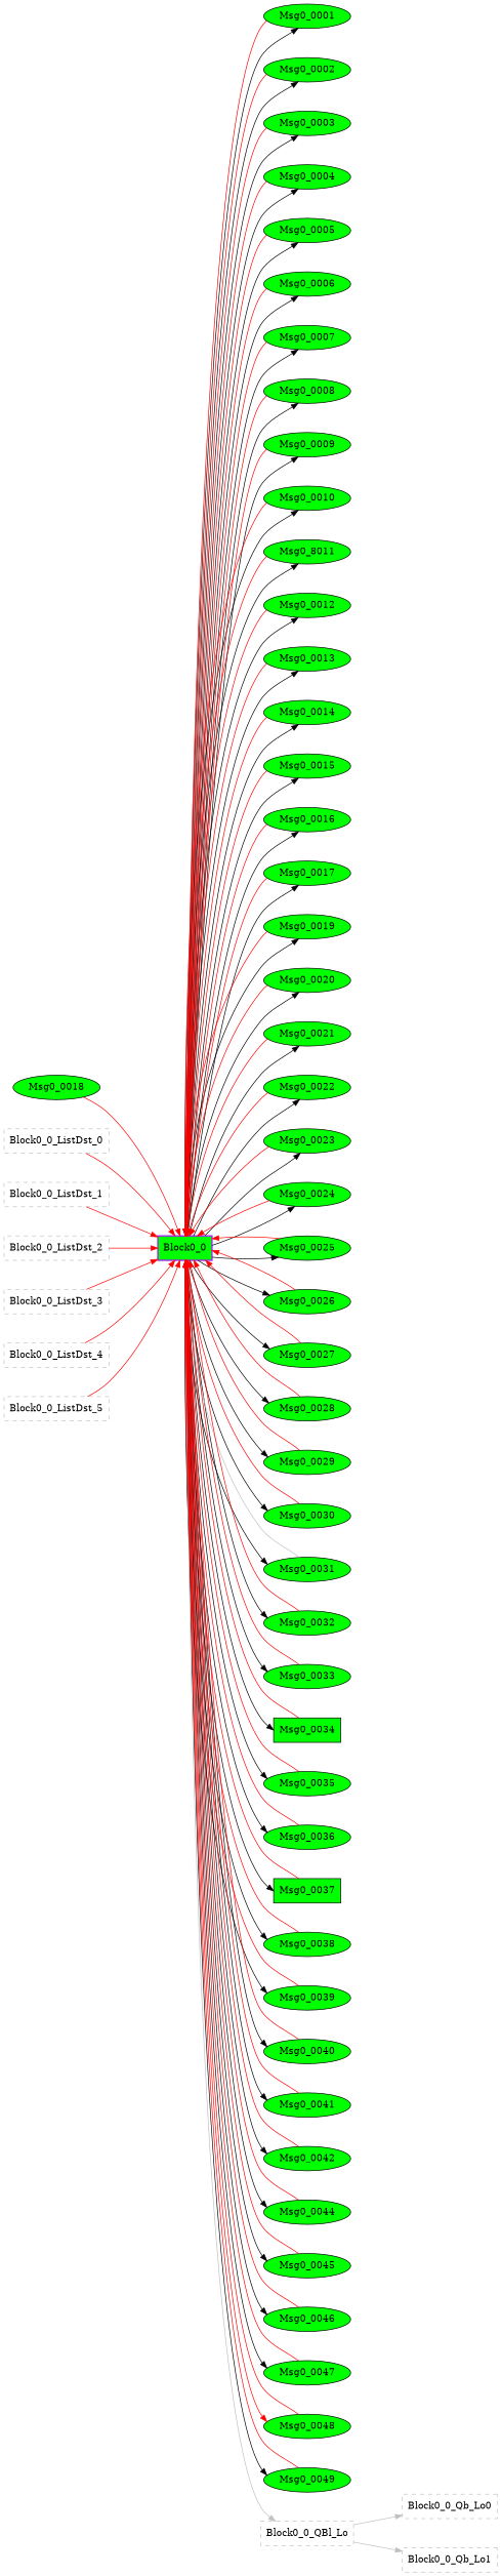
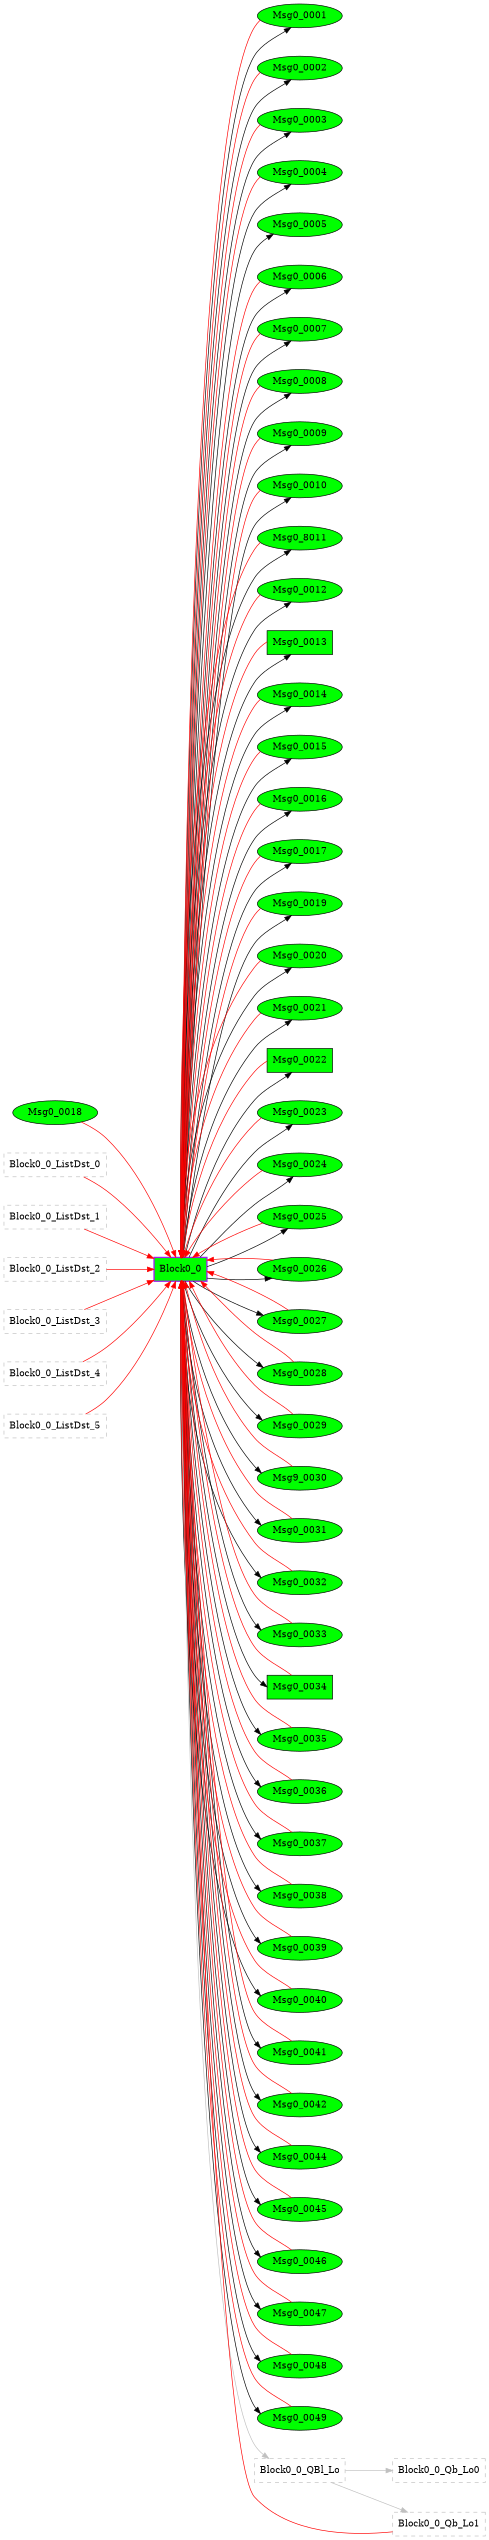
  digraph {
    mindist=1.0
    nodesep=0.6
    rankdir=LR
    ranksep=1.0
    root=Demo
    node [beamproc=undefined bpentry=false bpexit=false color=black cpu=0 fillcolor=green flags="0x00000102" patentry=false patexit=false pattern=AltDest0050 shape=oval style=filled type=tmsg beamin=0 bpcstart=0 bpid=0 fid=1 gid=0 reqnobeam=0 sid=0 tef=0 vacc=0]
    edge [color=red type=defdst]
    Block0_0 [color=purple flags="0x0010a107" patentry=true patexit=true penwidth=2 qhi=false qil=false qlo=true shape=rectangle tperiod=100000000 type=block beamin="" bpcstart="" bpid="" fid="" gid="" reqnobeam="" sid="" tef="" vacc=""]
    Msg0_0001 [evtno=1 par="0x0000000000000001" toffs=2000000]
    Msg0_0002 [evtno=2 par="0x0000000000000002" toffs=4000000]
    Msg0_0003 [evtno=3 par="0x0000000000000003" toffs=6000000]
    Msg0_0004 [evtno=4 par="0x0000000000000004" toffs=8000000]
    Msg0_0005 [evtno=5 par="0x0000000000000005" toffs=10000000]
    Msg0_0006 [evtno=6 par="0x0000000000000006" toffs=12000000]
    Msg0_0007 [evtno=7 par="0x0000000000000007" toffs=14000000]
    Msg0_0008 [evtno=8 par="0x0000000000000008" toffs=16000000]
    Msg0_0009 [evtno=9 par="0x0000000000000009" toffs=18000000]
    Msg0_0010 [evtno=10 par="0x000000000000000a" toffs=20000000]
    n12 [evtno=11 label=Msg0_8011 par="0x000000000000000b" toffs=22000000]
    Msg0_0012 [evtno=12 par="0x000000000000000c" toffs=24000000]
-   Msg0_0013 [evtno=13 par="0x000000000000000d" toffs=26000000]
+   Msg0_0013 [evtno=13 par="0x000000000000000d" shape=box toffs=26000000]
    Msg0_0014 [evtno=14 par="0x000000000000000e" toffs=28000000]
    Msg0_0015 [evtno=15 par="0x000000000000000f" toffs=30000000]
    Msg0_0016 [evtno=16 par="0x0000000000000010" toffs=32000000]
    Msg0_0017 [evtno=17 par="0x0000000000000011" toffs=34000000]
    Msg0_0019 [evtno=19 par="0x0000000000000013" toffs=38000000]
    Msg0_0020 [evtno=20 par="0x0000000000000014" toffs=40000000]
    Msg0_0021 [evtno=21 par="0x0000000000000015" toffs=42000000]
-   Msg0_0022 [evtno=22 par="0x0000000000000016" toffs=44000000]
+   Msg0_0022 [evtno=22 par="0x0000000000000016" shape=box toffs=44000000]
    Msg0_0023 [evtno=23 par="0x0000000000000017" toffs=46000000]
    Msg0_0024 [evtno=24 par="0x0000000000000018" toffs=48000000]
    Msg0_0025 [evtno=25 par="0x0000000000000019" toffs=50000000]
    Msg0_0026 [evtno=26 par="0x000000000000001a" toffs=52000000]
    Msg0_0027 [evtno=27 par="0x000000000000001b" toffs=54000000]
    Msg0_0028 [evtno=28 par="0x000000000000001c" toffs=56000000]
    Msg0_0029 [evtno=29 par="0x000000000000001d" toffs=58000000]
-   Msg0_0030 [evtno=30 par="0x000000000000001e" toffs=60000000]
+   Msg0_0030 [evtno=30 par="0x000000000000001e" toffs=60000000 label=Msg9_0030]
    Msg0_0031 [evtno=31 par="0x000000000000001f" toffs=62000000]
    Msg0_0032 [evtno=32 par="0x0000000000000020" toffs=64000000]
    Msg0_0033 [evtno=33 par="0x0000000000000021" toffs=66000000]
    Msg0_0034 [evtno=34 par="0x0000000000000022" shape=box toffs=68000000]
    Msg0_0035 [evtno=35 par="0x0000000000000023" toffs=70000000]
    Msg0_0036 [evtno=36 par="0x0000000000000024" toffs=72000000]
-   Msg0_0037 [evtno=37 par="0x0000000000000025" shape=box toffs=74000000]
+   Msg0_0037 [evtno=37 par="0x0000000000000025" toffs=74000000]
    Msg0_0038 [evtno=38 par="0x0000000000000026" toffs=76000000]
    Msg0_0039 [evtno=39 par="0x0000000000000027" toffs=78000000]
    Msg0_0040 [evtno=40 par="0x0000000000000028" toffs=80000000]
    Msg0_0041 [evtno=41 par="0x0000000000000029" toffs=82000000]
    Msg0_0042 [evtno=42 par="0x000000000000002a" toffs=84000000]
    Msg0_0044 [evtno=44 par="0x000000000000002c" toffs=88000000]
    Msg0_0045 [evtno=45 par="0x000000000000002d" toffs=90000000]
    Msg0_0046 [evtno=46 par="0x000000000000002e" toffs=92000000]
    Msg0_0047 [evtno=47 par="0x000000000000002f" toffs=94000000]
    Msg0_0048 [evtno=48 par="0x0000000000000030" toffs=96000000]
    Msg0_0049 [evtno=49 par="0x0000000000000031" toffs=98000000]
    Block0_0_QBl_Lo [color=gray fillcolor=white flags="0x00000009" shape=rectangle style="dashed, filled" type=qinfo beamproc="" bpentry="" bpexit="" patentry="" patexit="" pattern="" beamin="" bpcstart="" bpid="" fid="" gid="" reqnobeam="" sid="" tef="" vacc=""]
    Msg0_0018 [evtno=18 par="0x0000000000000012" toffs=36000000]
    Block0_0_Qb_Lo0 [color=gray fillcolor=white flags="0x0000000a" shape=rectangle style="dashed, filled" type=qbuf beamproc="" bpentry="" bpexit="" patentry="" patexit="" pattern="" beamin="" bpcstart="" bpid="" fid="" gid="" reqnobeam="" sid="" tef="" vacc=""]
    Block0_0_Qb_Lo1 [color=gray fillcolor=white flags="0x0000000a" shape=rectangle style="dashed, filled" type=qbuf beamproc="" bpentry="" bpexit="" patentry="" patexit="" pattern="" beamin="" bpcstart="" bpid="" fid="" gid="" reqnobeam="" sid="" tef="" vacc=""]
    Block0_0_ListDst_0 [color=gray fillcolor=white flags="0x0000000c" shape=rectangle style="dashed, filled" type=listdst beamproc="" bpentry="" bpexit="" patentry="" patexit="" pattern="" beamin="" bpcstart="" bpid="" fid="" gid="" reqnobeam="" sid="" tef="" vacc=""]
    Block0_0_ListDst_1 [color=gray fillcolor=white flags="0x0000000c" shape=rectangle style="dashed, filled" type=listdst beamproc="" bpentry="" bpexit="" patentry="" patexit="" pattern="" beamin="" bpcstart="" bpid="" fid="" gid="" reqnobeam="" sid="" tef="" vacc=""]
    Block0_0_ListDst_2 [color=gray fillcolor=white flags="0x0000000c" shape=rectangle style="dashed, filled" type=listdst beamproc="" bpentry="" bpexit="" patentry="" patexit="" pattern="" beamin="" bpcstart="" bpid="" fid="" gid="" reqnobeam="" sid="" tef="" vacc=""]
    Block0_0_ListDst_3 [color=gray fillcolor=white flags="0x0000000c" shape=rectangle style="dashed, filled" type=listdst beamproc="" bpentry="" bpexit="" patentry="" patexit="" pattern="" beamin="" bpcstart="" bpid="" fid="" gid="" reqnobeam="" sid="" tef="" vacc=""]
    Block0_0_ListDst_4 [color=gray fillcolor=white flags="0x0000000c" shape=rectangle style="dashed, filled" type=listdst beamproc="" bpentry="" bpexit="" patentry="" patexit="" pattern="" beamin="" bpcstart="" bpid="" fid="" gid="" reqnobeam="" sid="" tef="" vacc=""]
    Block0_0_ListDst_5 [color=gray fillcolor=white flags="0x0000000c" shape=rectangle style="dashed, filled" type=listdst beamproc="" bpentry="" bpexit="" patentry="" patexit="" pattern="" beamin="" bpcstart="" bpid="" fid="" gid="" reqnobeam="" sid="" tef="" vacc=""]
    Block0_0 -> Msg0_0001 [color=black type=altdst]
    Block0_0 -> Msg0_0002 [color=black type=altdst]
    Block0_0 -> Msg0_0003 [color=black type=altdst]
    Block0_0 -> Msg0_0004 [color=black type=altdst]
    Block0_0 -> Msg0_0005 [color=black type=altdst]
    Block0_0 -> Msg0_0006 [color=black type=altdst]
    Block0_0 -> Msg0_0007 [color=black type=altdst]
    Block0_0 -> Msg0_0008 [color=black type=altdst]
    Block0_0 -> Msg0_0009 [color=black type=altdst]
    Block0_0 -> Msg0_0010 [color=black type=altdst]
    Block0_0 -> n12 [color=black type=altdst]
    Block0_0 -> Msg0_0012 [color=black type=altdst]
    Block0_0 -> Msg0_0013 [color=black type=altdst]
    Block0_0 -> Msg0_0014 [color=black type=altdst]
    Block0_0 -> Msg0_0015 [color=black type=altdst]
    Block0_0 -> Msg0_0016 [color=black type=altdst]
    Block0_0 -> Msg0_0017 [color=black type=altdst]
    Block0_0 -> Msg0_0019 [color=black type=altdst]
    Block0_0 -> Msg0_0020 [color=black type=altdst]
    Block0_0 -> Msg0_0021 [color=black type=altdst]
    Block0_0 -> Msg0_0022 [color=black type=altdst]
    Block0_0 -> Msg0_0023 [color=black type=altdst]
    Block0_0 -> Msg0_0024 [color=black type=altdst]
    Block0_0 -> Msg0_0025 [color=black type=altdst]
    Block0_0 -> Msg0_0026 [color=black type=altdst]
    Block0_0 -> Msg0_0027 [color=black type=altdst]
    Block0_0 -> Msg0_0028 [color=black type=altdst]
    Block0_0 -> Msg0_0029 [color=black type=altdst]
    Block0_0 -> Msg0_0030 [color=black type=altdst]
    Block0_0 -> Msg0_0031 [color=black type=altdst]
    Block0_0 -> Msg0_0032 [color=black type=altdst]
    Block0_0 -> Msg0_0033 [color=black type=altdst]
    Block0_0 -> Msg0_0034 [color=black type=altdst]
    Block0_0 -> Msg0_0035 [color=black type=altdst]
    Block0_0 -> Msg0_0036 [color=black type=altdst]
    Block0_0 -> Msg0_0037 [color=black type=altdst]
    Block0_0 -> Msg0_0038 [color=black type=altdst]
    Block0_0 -> Msg0_0039 [color=black type=altdst]
    Block0_0 -> Msg0_0040 [color=black type=altdst]
    Block0_0 -> Msg0_0041 [color=black type=altdst]
    Block0_0 -> Msg0_0042 [color=black type=altdst]
    Block0_0 -> Msg0_0044 [color=black type=altdst]
    Block0_0 -> Msg0_0045 [color=black type=altdst]
    Block0_0 -> Msg0_0046 [color=black type=altdst]
    Block0_0 -> Msg0_0047 [color=black type=altdst]
-   Block0_0 -> Msg0_0048 [type=altdst]
+   Block0_0 -> Msg0_0048 [color=black type=altdst]
    Block0_0 -> Msg0_0049 [color=black type=altdst]
    Block0_0 -> Block0_0_QBl_Lo [color=gray type=priolo]
    Msg0_0001 -> Block0_0
    Msg0_0002 -> Block0_0
    Msg0_0003 -> Block0_0
    Msg0_0004 -> Block0_0
-   Msg0_0005 -> Block0_0
+   Block0_0_Qb_Lo1 -> Block0_0
    Msg0_0006 -> Block0_0
    Msg0_0007 -> Block0_0
    Msg0_0008 -> Block0_0
    Msg0_0009 -> Block0_0
    Msg0_0010 -> Block0_0
    n12 -> Block0_0
    Msg0_0012 -> Block0_0
    Msg0_0013 -> Block0_0
    Msg0_0014 -> Block0_0
    Msg0_0015 -> Block0_0
    Msg0_0016 -> Block0_0
    Msg0_0017 -> Block0_0
    Msg0_0019 -> Block0_0
    Msg0_0020 -> Block0_0
    Msg0_0021 -> Block0_0
    Msg0_0022 -> Block0_0
    Msg0_0023 -> Block0_0
    Msg0_0024 -> Block0_0
    Msg0_0025 -> Block0_0
    Msg0_0026 -> Block0_0
    Msg0_0027 -> Block0_0
    Msg0_0028 -> Block0_0
    Msg0_0029 -> Block0_0
    Msg0_0030 -> Block0_0
-   Msg0_0031 -> Block0_0 [color=gray]
+   Msg0_0031 -> Block0_0
    Msg0_0032 -> Block0_0
    Msg0_0033 -> Block0_0
    Msg0_0034 -> Block0_0
    Msg0_0035 -> Block0_0
    Msg0_0036 -> Block0_0
    Msg0_0037 -> Block0_0
    Msg0_0038 -> Block0_0
    Msg0_0039 -> Block0_0
    Msg0_0040 -> Block0_0
    Msg0_0041 -> Block0_0
    Msg0_0042 -> Block0_0
    Msg0_0044 -> Block0_0
    Msg0_0045 -> Block0_0
    Msg0_0046 -> Block0_0
    Msg0_0047 -> Block0_0
    Msg0_0048 -> Block0_0
    Msg0_0049 -> Block0_0
    Block0_0_QBl_Lo -> Block0_0_Qb_Lo0 [color=gray type=meta]
    Block0_0_QBl_Lo -> Block0_0_Qb_Lo1 [color=gray type=meta]
    Msg0_0018 -> Block0_0
    Block0_0_ListDst_0 -> Block0_0
    Block0_0_ListDst_1 -> Block0_0
    Block0_0_ListDst_2 -> Block0_0
    Block0_0_ListDst_3 -> Block0_0
    Block0_0_ListDst_4 -> Block0_0
    Block0_0_ListDst_5 -> Block0_0
  }
